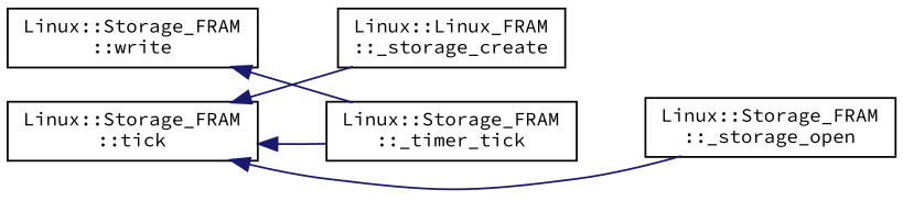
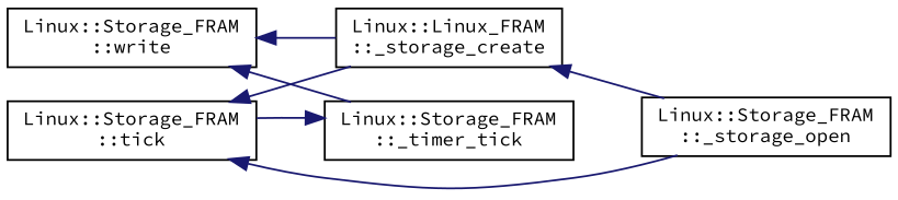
  digraph {
    fontname="Source Code Pro"
    rankdir=LR
    node [color=black fillcolor=white fontname="Source Code Pro" fontsize=10 shape=record style=filled]
    edge [color=midnightblue dir=back fontname="Source Code Pro" fontsize=10 labelfontname=Helvetica labelfontsize=10 style=solid]
    n1 [height=0.2 label="Linux::Storage_FRAM\l::tick" width=0.4]
    n2 [height=0.2 label="Linux::Linux_FRAM\l::_storage_create" width=0.4]
    n3 [height=0.2 label="Linux::Storage_FRAM\l::_storage_open" width=0.4]
    n4 [height=0.2 label="Linux::Storage_FRAM\l::_timer_tick" width=0.4]
    n5 [height=0.2 label="Linux::Storage_FRAM\l::write" width=0.4]
    n1 -> n2
    n1 -> n3
-   n1 -> n4
+   n4 -> n1
+   n2 -> n3
+   n5 -> n2
    n5 -> n4
  }
